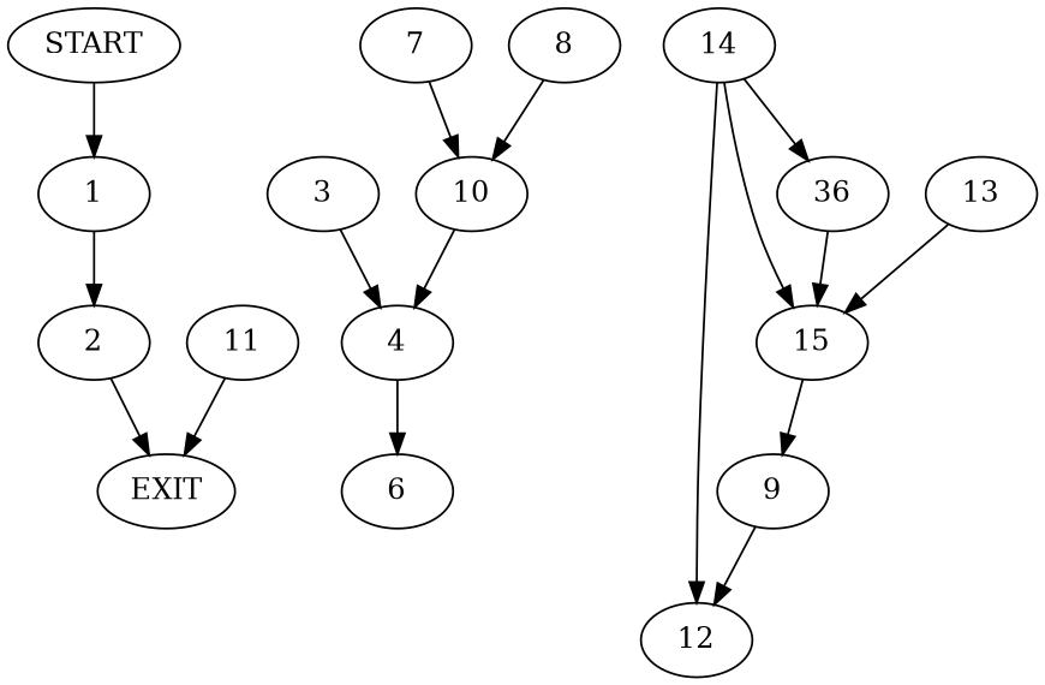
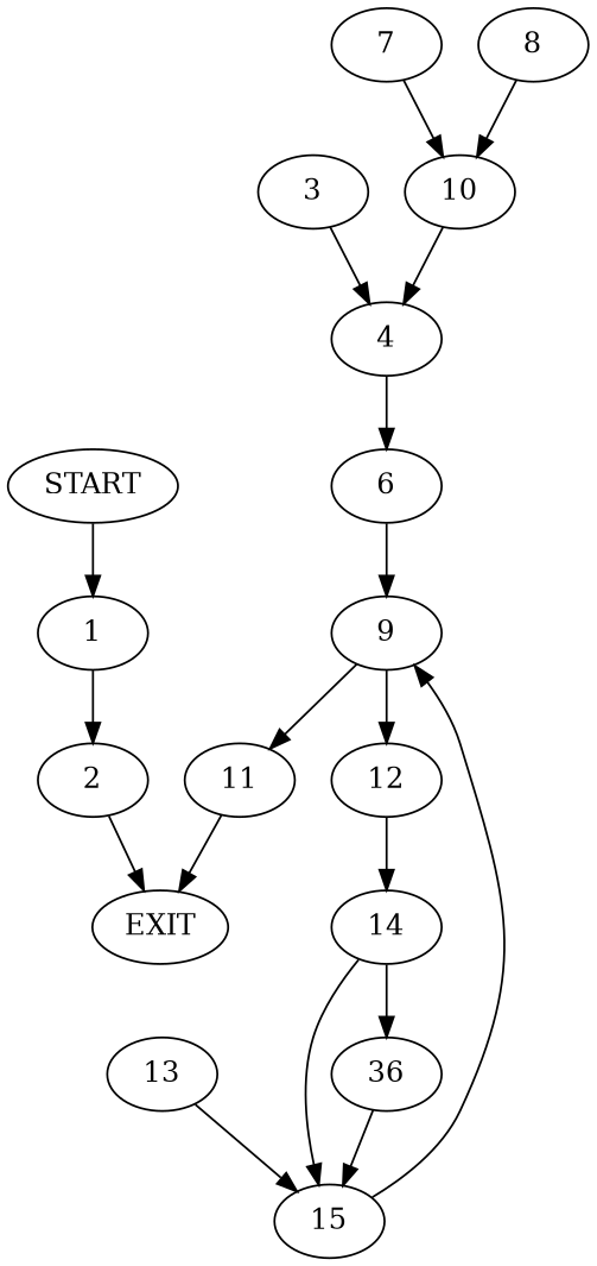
  digraph {
    n1 [label=START]
    1
    2
    n4 [label=EXIT]
    3
    4
    6
    9
    7
    10
    8
    11
    12
    14
    13
    15
    n17 [label=36]
    n1 -> 1
    1 -> 2
    2 -> n4
    3 -> 4
    4 -> 6
+   6 -> 9
+   9 -> 11
    9 -> 12
    7 -> 10
    10 -> 4
    8 -> 10
    11 -> n4
-   14 -> 12
+   12 -> 14
    14 -> 15
    14 -> n17
    13 -> 15
    15 -> 9
    n17 -> 15
  }
